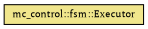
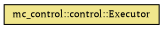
  digraph {
    rankdir=LR
    fontname="PT Serif"
-   n1 [color=black fillcolor=khaki fontname="PT Serif" fontsize=10 height=0.2 label="mc_control::fsm::Executor" shape=record style=filled width=0.4]
+   n1 [color=black fillcolor=khaki fontname="PT Serif" fontsize=10 height=0.2 label="mc_control::control::Executor" shape=record style=filled width=0.4]
  }
